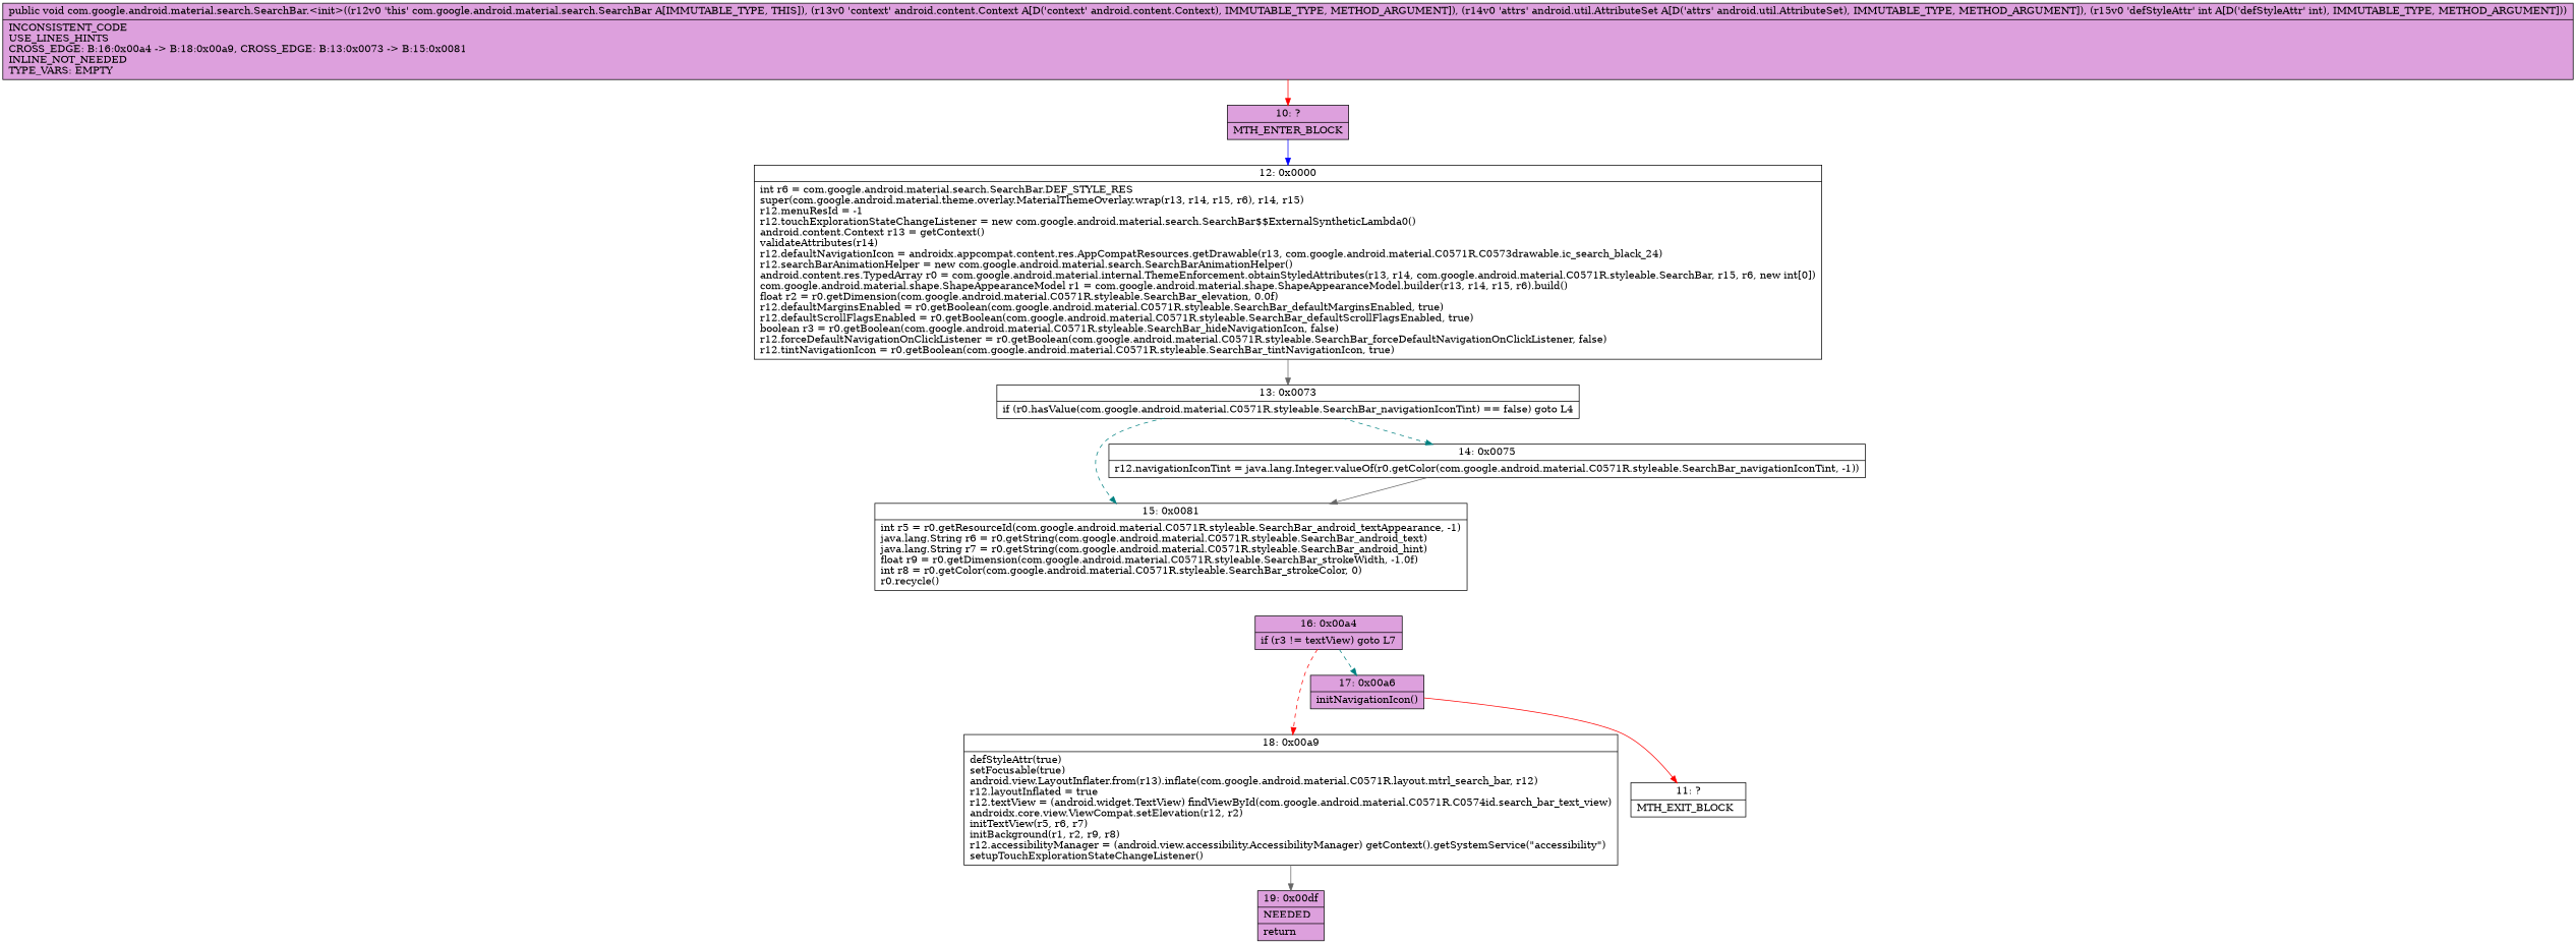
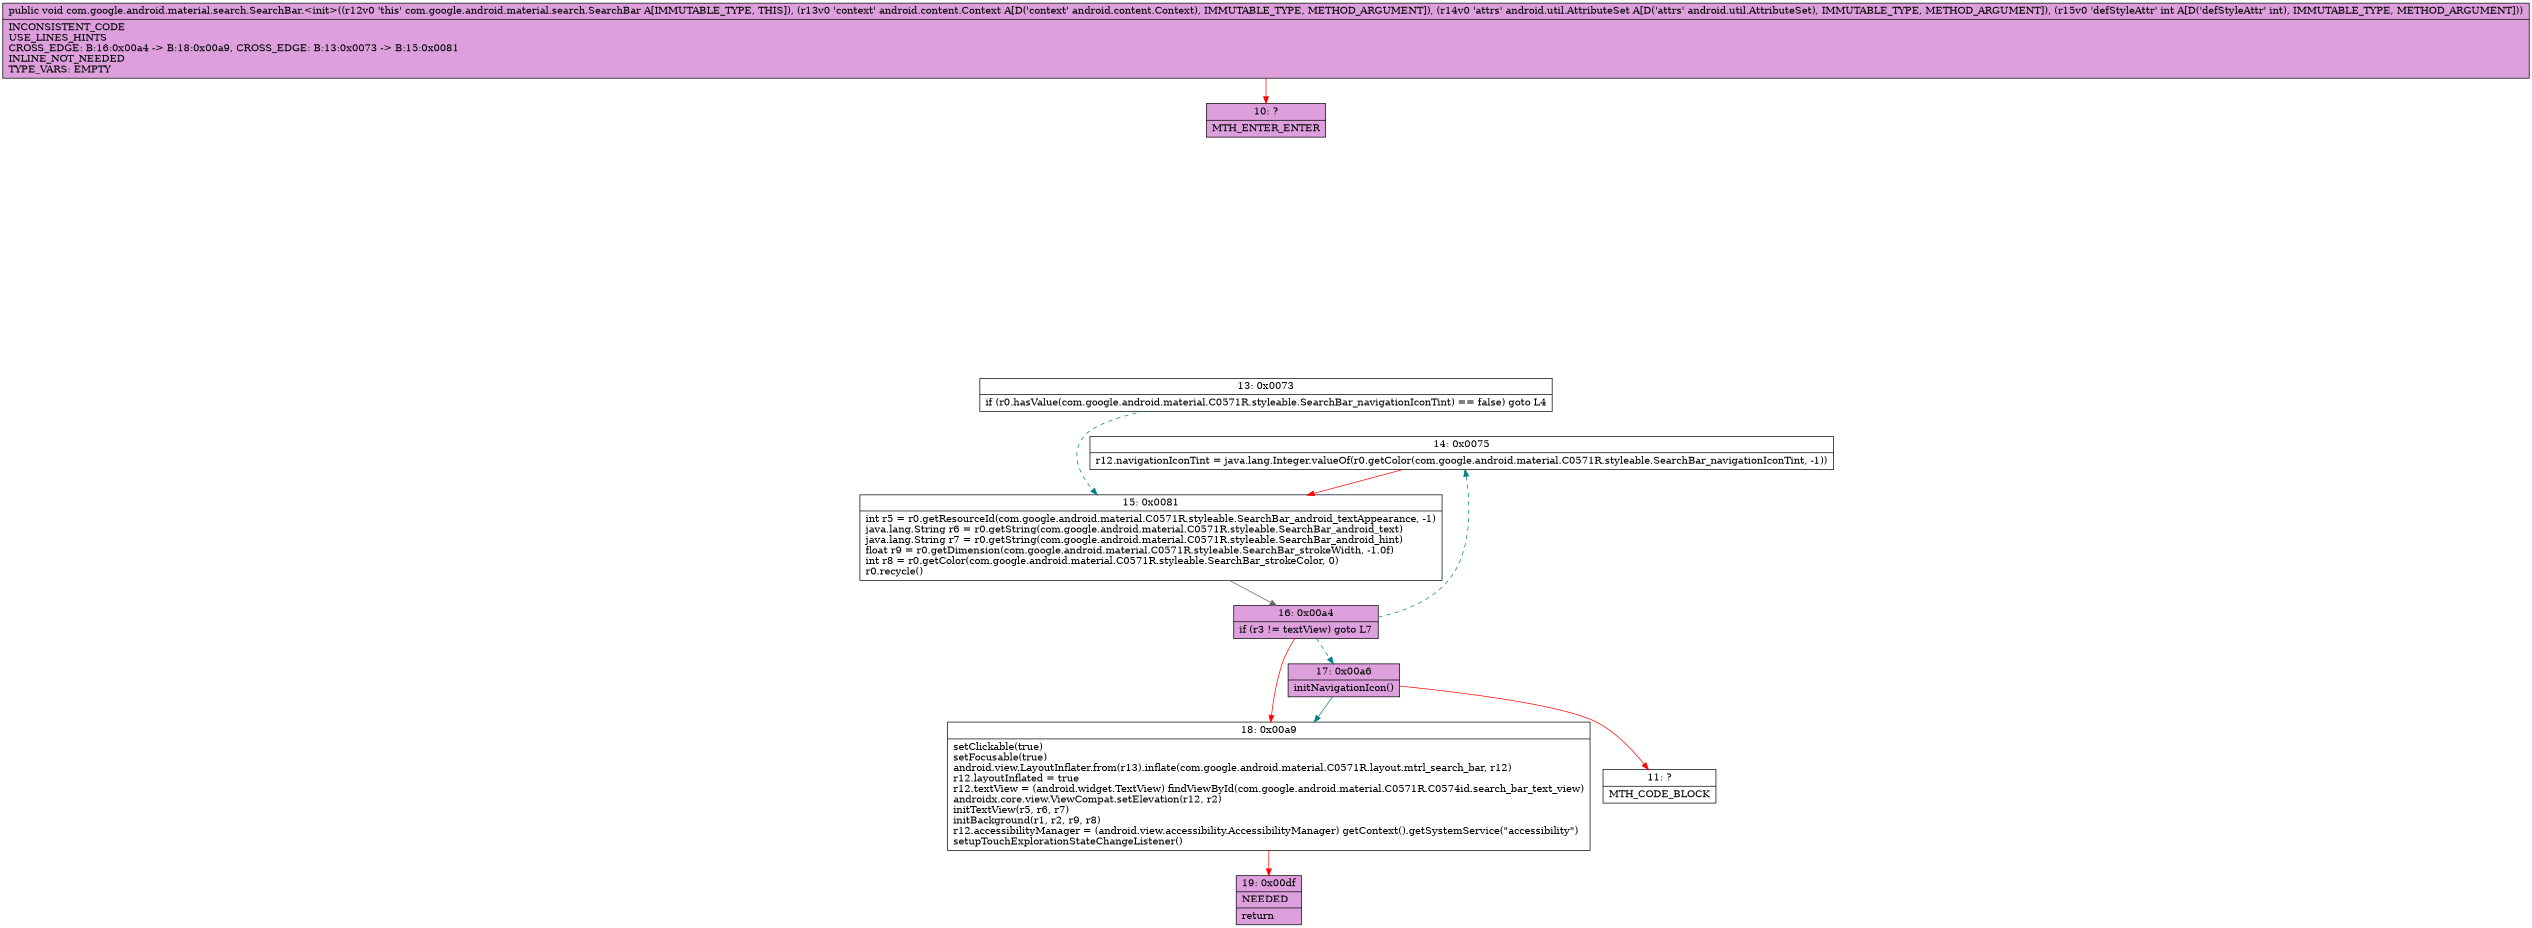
  digraph {
    node [fillcolor=white shape=record style=filled]
    edge [color=gray40]
-   n1 [fillcolor=plum label="{10\:\ ?|MTH_ENTER_BLOCK\l}"]
-   n2 [label="{12\:\ 0x0000|int r6 = com.google.android.material.search.SearchBar.DEF_STYLE_RES\lsuper(com.google.android.material.theme.overlay.MaterialThemeOverlay.wrap(r13, r14, r15, r6), r14, r15)\lr12.menuResId = \-1\lr12.touchExplorationStateChangeListener = new com.google.android.material.search.SearchBar$$ExternalSyntheticLambda0()\landroid.content.Context r13 = getContext()\lvalidateAttributes(r14)\lr12.defaultNavigationIcon = androidx.appcompat.content.res.AppCompatResources.getDrawable(r13, com.google.android.material.C0571R.C0573drawable.ic_search_black_24)\lr12.searchBarAnimationHelper = new com.google.android.material.search.SearchBarAnimationHelper()\landroid.content.res.TypedArray r0 = com.google.android.material.internal.ThemeEnforcement.obtainStyledAttributes(r13, r14, com.google.android.material.C0571R.styleable.SearchBar, r15, r6, new int[0])\lcom.google.android.material.shape.ShapeAppearanceModel r1 = com.google.android.material.shape.ShapeAppearanceModel.builder(r13, r14, r15, r6).build()\lfloat r2 = r0.getDimension(com.google.android.material.C0571R.styleable.SearchBar_elevation, 0.0f)\lr12.defaultMarginsEnabled = r0.getBoolean(com.google.android.material.C0571R.styleable.SearchBar_defaultMarginsEnabled, true)\lr12.defaultScrollFlagsEnabled = r0.getBoolean(com.google.android.material.C0571R.styleable.SearchBar_defaultScrollFlagsEnabled, true)\lboolean r3 = r0.getBoolean(com.google.android.material.C0571R.styleable.SearchBar_hideNavigationIcon, false)\lr12.forceDefaultNavigationOnClickListener = r0.getBoolean(com.google.android.material.C0571R.styleable.SearchBar_forceDefaultNavigationOnClickListener, false)\lr12.tintNavigationIcon = r0.getBoolean(com.google.android.material.C0571R.styleable.SearchBar_tintNavigationIcon, true)\l}"]
+   n1 [fillcolor=plum label="{10\:\ ?|MTH_ENTER_ENTER\l}"]
    n3 [label="{13\:\ 0x0073|if (r0.hasValue(com.google.android.material.C0571R.styleable.SearchBar_navigationIconTint) == false) goto L4\l}"]
    n4 [label="{14\:\ 0x0075|r12.navigationIconTint = java.lang.Integer.valueOf(r0.getColor(com.google.android.material.C0571R.styleable.SearchBar_navigationIconTint, \-1))\l}"]
    n5 [label="{15\:\ 0x0081|int r5 = r0.getResourceId(com.google.android.material.C0571R.styleable.SearchBar_android_textAppearance, \-1)\ljava.lang.String r6 = r0.getString(com.google.android.material.C0571R.styleable.SearchBar_android_text)\ljava.lang.String r7 = r0.getString(com.google.android.material.C0571R.styleable.SearchBar_android_hint)\lfloat r9 = r0.getDimension(com.google.android.material.C0571R.styleable.SearchBar_strokeWidth, \-1.0f)\lint r8 = r0.getColor(com.google.android.material.C0571R.styleable.SearchBar_strokeColor, 0)\lr0.recycle()\l}"]
    n6 [fillcolor=plum label="{16\:\ 0x00a4|if (r3 != textView) goto L7\l}"]
    n7 [fillcolor=plum label="{17\:\ 0x00a6|initNavigationIcon()\l}"]
-   n8 [label="{18\:\ 0x00a9|defStyleAttr(true)\lsetFocusable(true)\landroid.view.LayoutInflater.from(r13).inflate(com.google.android.material.C0571R.layout.mtrl_search_bar, r12)\lr12.layoutInflated = true\lr12.textView = (android.widget.TextView) findViewById(com.google.android.material.C0571R.C0574id.search_bar_text_view)\landroidx.core.view.ViewCompat.setElevation(r12, r2)\linitTextView(r5, r6, r7)\linitBackground(r1, r2, r9, r8)\lr12.accessibilityManager = (android.view.accessibility.AccessibilityManager) getContext().getSystemService(\"accessibility\")\lsetupTouchExplorationStateChangeListener()\l}"]
-   n9 [label="{11\:\ ?|MTH_EXIT_BLOCK\l}"]
+   n8 [label="{18\:\ 0x00a9|setClickable(true)\lsetFocusable(true)\landroid.view.LayoutInflater.from(r13).inflate(com.google.android.material.C0571R.layout.mtrl_search_bar, r12)\lr12.layoutInflated = true\lr12.textView = (android.widget.TextView) findViewById(com.google.android.material.C0571R.C0574id.search_bar_text_view)\landroidx.core.view.ViewCompat.setElevation(r12, r2)\linitTextView(r5, r6, r7)\linitBackground(r1, r2, r9, r8)\lr12.accessibilityManager = (android.view.accessibility.AccessibilityManager) getContext().getSystemService(\"accessibility\")\lsetupTouchExplorationStateChangeListener()\l}"]
+   n9 [label="{11\:\ ?|MTH_CODE_BLOCK\l}"]
    n10 [fillcolor=plum label="{19\:\ 0x00df|NEEDED\l|return\l}"]
    n11 [fillcolor=plum label="{public void com.google.android.material.search.SearchBar.\<init\>((r12v0 'this' com.google.android.material.search.SearchBar A[IMMUTABLE_TYPE, THIS]), (r13v0 'context' android.content.Context A[D('context' android.content.Context), IMMUTABLE_TYPE, METHOD_ARGUMENT]), (r14v0 'attrs' android.util.AttributeSet A[D('attrs' android.util.AttributeSet), IMMUTABLE_TYPE, METHOD_ARGUMENT]), (r15v0 'defStyleAttr' int A[D('defStyleAttr' int), IMMUTABLE_TYPE, METHOD_ARGUMENT]))  | INCONSISTENT_CODE\lUSE_LINES_HINTS\lCROSS_EDGE: B:16:0x00a4 \-\> B:18:0x00a9, CROSS_EDGE: B:13:0x0073 \-\> B:15:0x0081\lINLINE_NOT_NEEDED\lTYPE_VARS: EMPTY\l}"]
-   n1 -> n2 [color=blue]
-   n2 -> n3
-   n3 -> n4 [color=teal style=dashed]
+   n6 -> n4 [color=teal style=dashed]
    n3 -> n5 [color=teal style=dashed]
-   n4 -> n5
+   n4 -> n5 [color=red]
+   n5 -> n6
    n6 -> n7 [color=teal style=dashed]
-   n6 -> n8 [color=red style=dashed]
+   n6 -> n8 [color=red]
+   n7 -> n8 [color=teal]
    n7 -> n9 [color=red]
-   n8 -> n10
+   n8 -> n10 [color=red]
    n11 -> n1 [color=red]
  }
